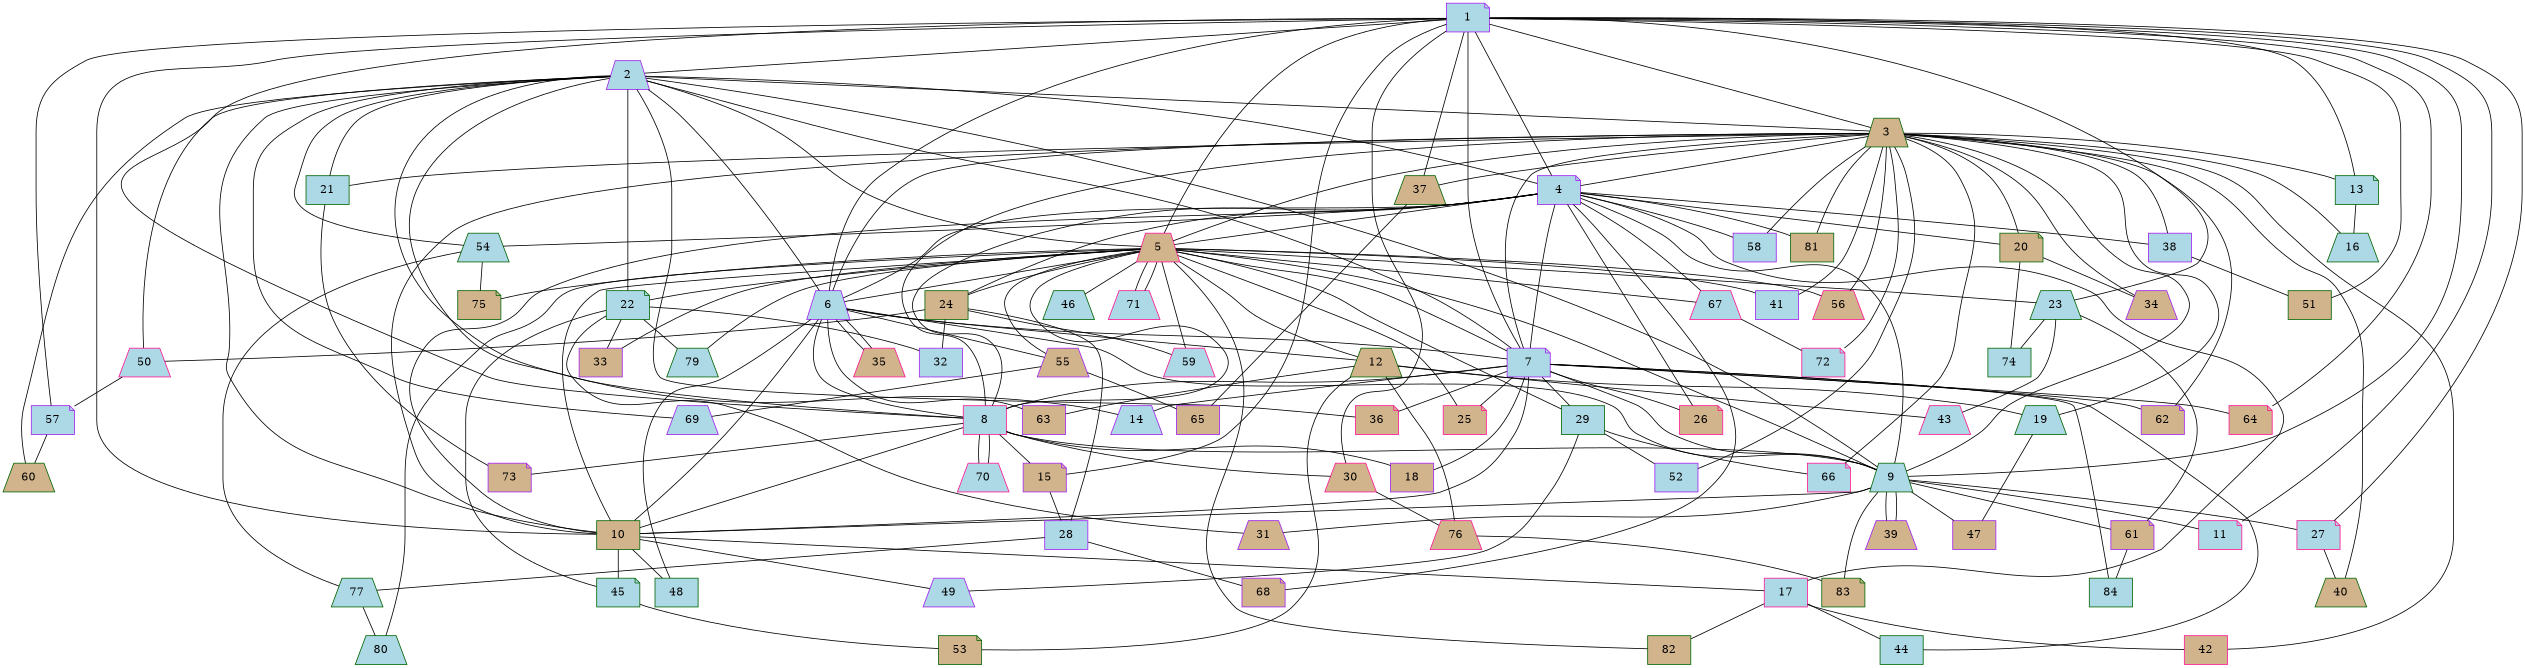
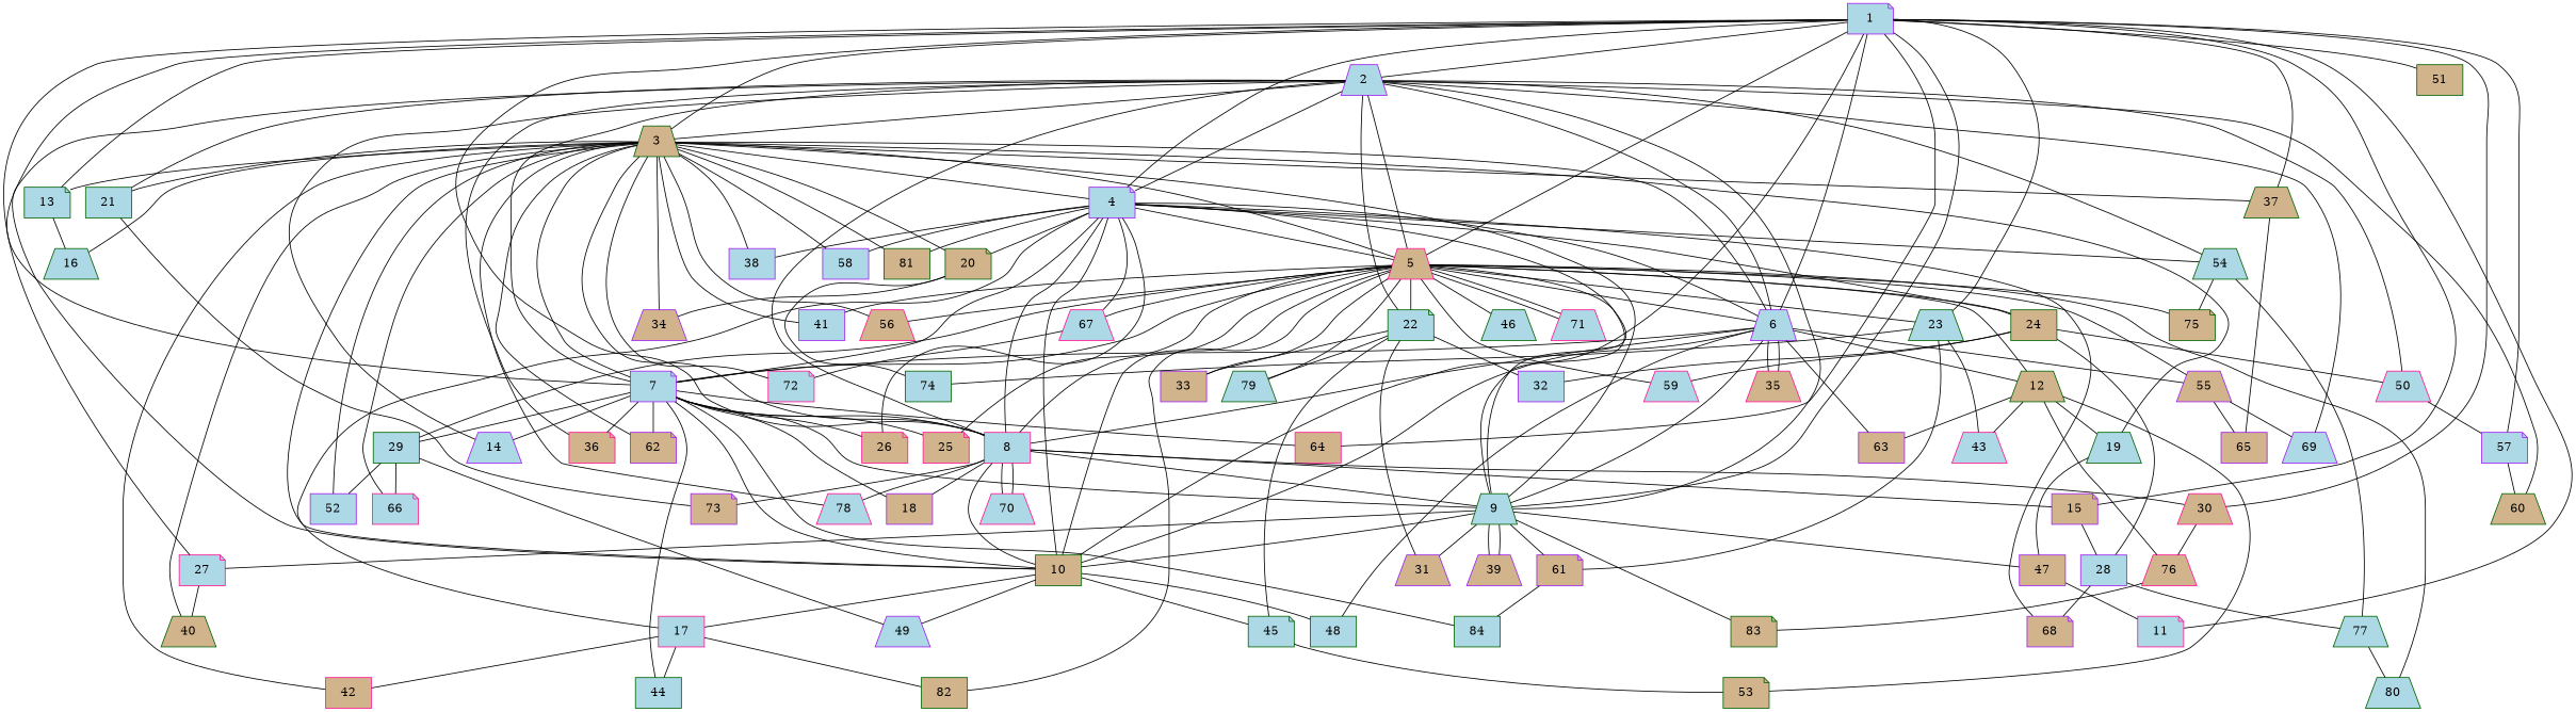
  graph {
    node [color=darkgreen fillcolor=lightblue shape=trapezium style=filled]
    1 [color=purple shape=note]
    2 [color=purple]
    3 [fillcolor=tan]
    4 [color=purple shape=note]
    5 [color=deeppink fillcolor=tan]
    6 [color=purple]
    7 [color=purple shape=note]
    8 [color=deeppink shape=box]
    9
    10 [fillcolor=tan shape=box]
    11 [color=deeppink shape=note]
    13 [shape=note]
    15 [color=purple fillcolor=tan shape=note]
    23
    27 [color=deeppink shape=note]
    30 [color=deeppink fillcolor=tan]
    37 [fillcolor=tan]
    51 [fillcolor=tan shape=box]
    57 [color=purple shape=note]
-   64 [color=deeppink fillcolor=tan shape=note]
+   64 [color=deeppink fillcolor=tan shape=box]
    14 [color=purple]
    21 [shape=box]
    22 [shape=note]
    36 [color=deeppink fillcolor=tan shape=note]
    50 [color=deeppink]
    54
    60 [fillcolor=tan]
    69 [color=purple]
    16
    19
    20 [fillcolor=tan shape=note]
    34 [color=purple fillcolor=tan]
    38 [color=purple shape=box]
    40 [fillcolor=tan]
    41 [color=purple shape=box]
    42 [color=deeppink fillcolor=tan shape=box]
    52 [color=purple shape=box]
    56 [color=deeppink fillcolor=tan]
    58 [color=purple shape=box]
    62 [color=purple fillcolor=tan shape=note]
    66 [color=deeppink shape=note]
    72 [color=deeppink shape=note]
+   78 [color=deeppink]
    81 [fillcolor=tan shape=box]
    17 [color=deeppink shape=box]
    24 [fillcolor=tan shape=box]
    26 [color=deeppink fillcolor=tan shape=note]
    67 [color=deeppink]
    68 [color=purple fillcolor=tan shape=note]
    46
    12 [fillcolor=tan]
    25 [color=deeppink fillcolor=tan shape=note]
    29 [shape=box]
    33 [color=purple fillcolor=tan shape=box]
    55 [color=purple fillcolor=tan]
    59 [color=deeppink]
    71 [color=deeppink]
    75 [fillcolor=tan shape=note]
    79
    80
    82 [fillcolor=tan shape=box]
    35 [color=deeppink fillcolor=tan]
    48 [shape=box]
    63 [color=purple fillcolor=tan shape=box]
    18 [color=purple fillcolor=tan shape=box]
    44 [shape=box]
    84 [shape=box]
    70 [color=deeppink]
    73 [color=purple fillcolor=tan shape=note]
    31 [color=purple fillcolor=tan]
    39 [color=purple fillcolor=tan]
    47 [color=purple fillcolor=tan shape=box]
    61 [color=purple fillcolor=tan shape=note]
    83 [fillcolor=tan shape=note]
    45 [shape=note]
    49 [color=purple]
    28 [color=purple shape=box]
    43 [color=deeppink]
    74 [shape=box]
    76 [color=deeppink fillcolor=tan]
    65 [color=purple fillcolor=tan shape=box]
    32 [color=purple shape=box]
    77
    53 [fillcolor=tan shape=note]
    1 -- 2
    1 -- 3
    1 -- 4
    1 -- 5
    1 -- 6
    1 -- 7
    1 -- 8
    1 -- 9
    1 -- 10
    1 -- 11
    1 -- 13
    1 -- 15
    1 -- 23
    1 -- 27
    1 -- 30
    1 -- 37
    1 -- 51
    1 -- 57
    1 -- 64
    2 -- 3
    2 -- 4
    2 -- 5
    2 -- 6
    2 -- 7
    2 -- 8
    2 -- 9
    2 -- 10
    2 -- 14
    2 -- 21
    2 -- 22
    2 -- 36
    2 -- 50
    2 -- 54
    2 -- 60
    2 -- 69
    3 -- 4
    3 -- 5
    3 -- 6
    3 -- 7
    3 -- 8
    3 -- 9
    3 -- 10
    3 -- 13
    3 -- 37
    3 -- 21
    3 -- 16
    3 -- 19
    3 -- 20
    3 -- 34
    3 -- 38
    3 -- 40
    3 -- 41
    3 -- 42
    3 -- 52
    3 -- 56
    3 -- 58
    3 -- 62
    3 -- 66
    3 -- 72
+   3 -- 78
    3 -- 81
    4 -- 5
    4 -- 6
    4 -- 7
    4 -- 8
    4 -- 9
    4 -- 10
    4 -- 54
    4 -- 20
    4 -- 38
    4 -- 58
    4 -- 81
    4 -- 17
    4 -- 24
    4 -- 26
    4 -- 67
    4 -- 68
    5 -- 6
    5 -- 7
    5 -- 8
    5 -- 9
    5 -- 10
    5 -- 23
    5 -- 22
    5 -- 41
    5 -- 56
    5 -- 24
    5 -- 67
    5 -- 46
    5 -- 12
    5 -- 25
    5 -- 29
    5 -- 33
    5 -- 55
    5 -- 59
    5 -- 71
    5 -- 71
    5 -- 75
    5 -- 79
    5 -- 80
    5 -- 82
    6 -- 7
    6 -- 8
    6 -- 9
    6 -- 10
    6 -- 12
    6 -- 55
    6 -- 35
    6 -- 35
    6 -- 48
    6 -- 63
    7 -- 8
    7 -- 9
    7 -- 10
    7 -- 64
    7 -- 14
    7 -- 36
    7 -- 62
    7 -- 26
    7 -- 25
    7 -- 29
    7 -- 18
    7 -- 44
    7 -- 84
    8 -- 9
    8 -- 10
    8 -- 15
    8 -- 30
+   8 -- 78
    8 -- 18
    8 -- 70
    8 -- 70
    8 -- 73
    9 -- 10
-   9 -- 11
+   47 -- 11
    9 -- 27
    9 -- 31
    9 -- 39
    9 -- 39
    9 -- 47
    9 -- 61
    9 -- 83
    10 -- 17
    10 -- 48
    10 -- 45
    10 -- 49
    13 -- 16
    15 -- 28
    23 -- 61
    23 -- 43
    23 -- 74
    27 -- 40
    30 -- 76
    37 -- 65
    57 -- 60
    21 -- 73
    22 -- 33
    22 -- 79
    22 -- 31
    22 -- 45
    22 -- 32
    50 -- 57
    54 -- 75
    54 -- 77
    19 -- 47
    20 -- 34
    20 -- 74
-   38 -- 51
    17 -- 42
    17 -- 82
    17 -- 44
    24 -- 50
    24 -- 59
    24 -- 28
    24 -- 32
    67 -- 72
    12 -- 19
    12 -- 63
    12 -- 43
    12 -- 76
    12 -- 53
    29 -- 52
    29 -- 66
    29 -- 49
    55 -- 69
    55 -- 65
    61 -- 84
    45 -- 53
    28 -- 68
    28 -- 77
    76 -- 83
    77 -- 80
  }
